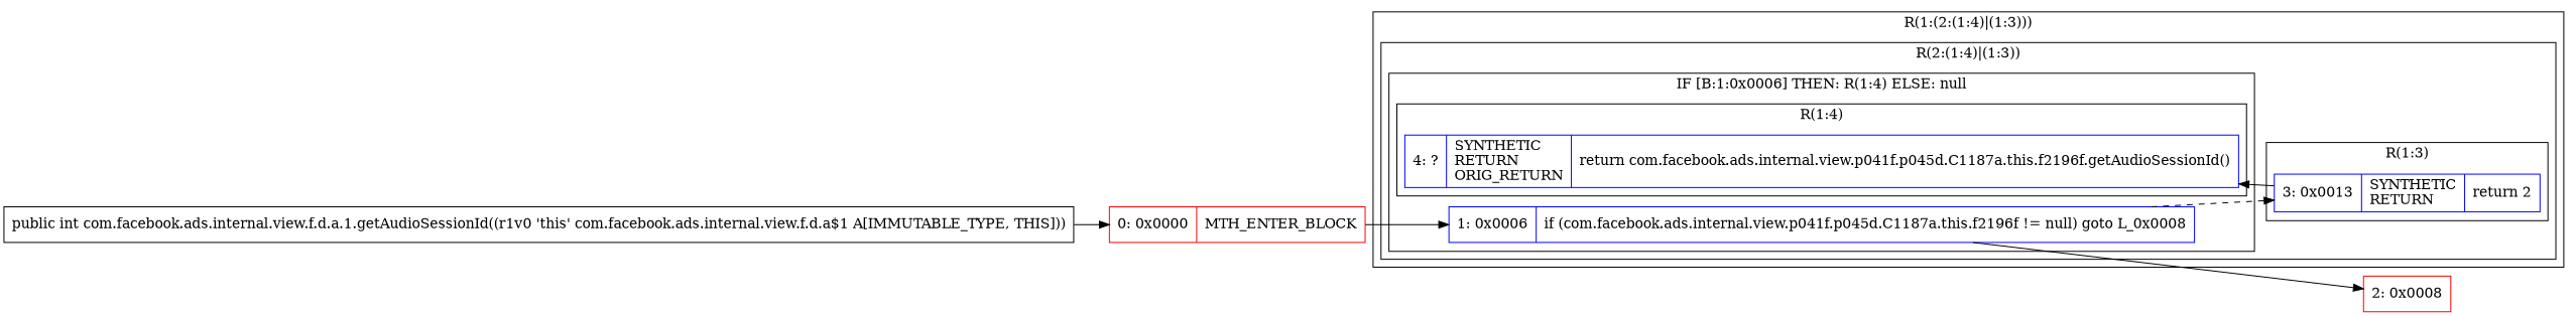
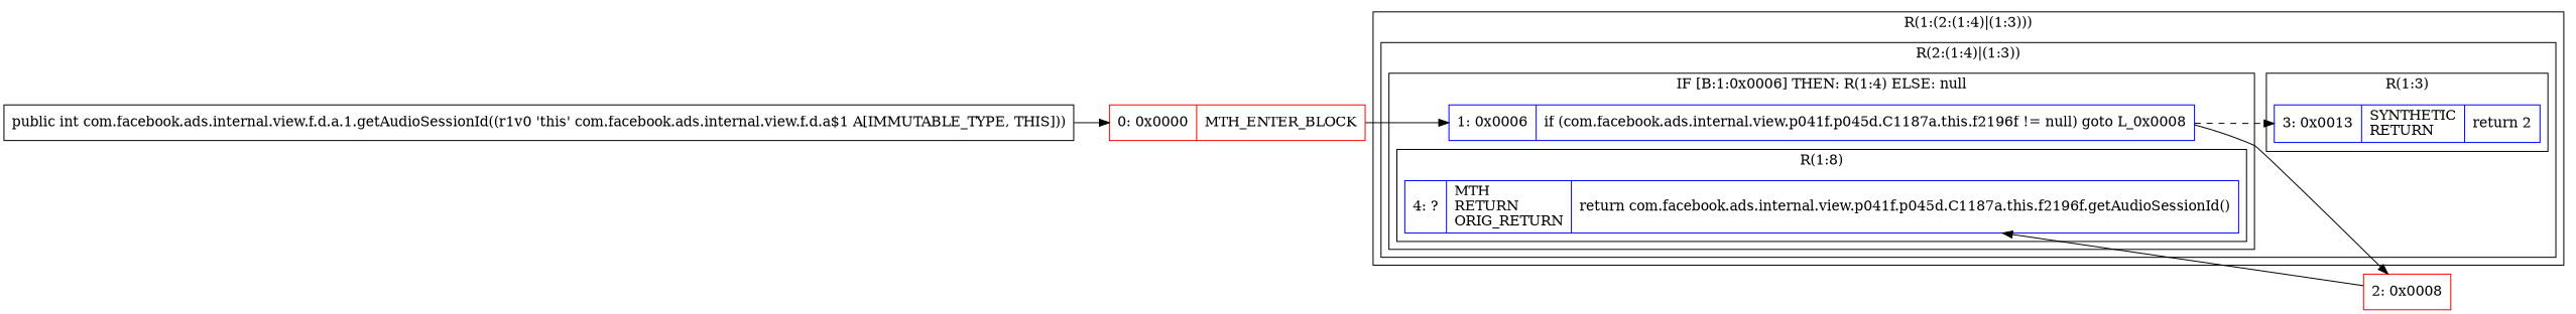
  digraph {
    rankdir=LR
    node [color=blue shape=record]
-   n1 [label="{4\:\ ?|SYNTHETIC\lRETURN\lORIG_RETURN\l|return com.facebook.ads.internal.view.p041f.p045d.C1187a.this.f2196f.getAudioSessionId()\l}"]
+   n1 [label="{4\:\ ?|MTH\lRETURN\lORIG_RETURN\l|return com.facebook.ads.internal.view.p041f.p045d.C1187a.this.f2196f.getAudioSessionId()\l}"]
    n2 [label="{1\:\ 0x0006|if (com.facebook.ads.internal.view.p041f.p045d.C1187a.this.f2196f != null) goto L_0x0008\l}"]
    n3 [label="{3\:\ 0x0013|SYNTHETIC\lRETURN\l|return 2\l}"]
    n4 [color=red label="{2\:\ 0x0008}"]
    n5 [color=red label="{0\:\ 0x0000|MTH_ENTER_BLOCK\l}"]
    n6 [label="{public int com.facebook.ads.internal.view.f.d.a.1.getAudioSessionId((r1v0 'this' com.facebook.ads.internal.view.f.d.a$1 A[IMMUTABLE_TYPE, THIS])) }" color=""]
    subgraph cluster_1 {
      label="R(1:(2:(1:4)|(1:3)))"
      subgraph cluster_2 {
        label="R(2:(1:4)|(1:3))"
        subgraph cluster_3 {
          label="IF [B:1:0x0006] THEN: R(1:4) ELSE: null"
          n2
          subgraph cluster_4 {
-           label="R(1:4)"
+           label="R(1:8)"
            n1
          }
        }
        subgraph cluster_5 {
          label="R(1:3)"
          n3
        }
      }
    }
    n2 -> n3 [style=dashed]
    n2 -> n4
-   n3 -> n1
+   n4 -> n1
    n5 -> n2
    n6 -> n5
  }
